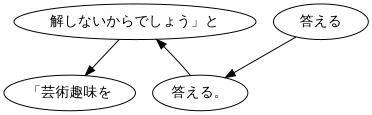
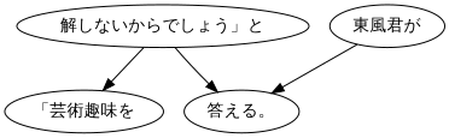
  digraph {
    n1 [label="「芸術趣味を"]
    n2 [label="解しないからでしょう」と"]
    n3 [label="答える。"]
-   n4 [label="答える"]
+   n4 [label="東風君が"]
    n2 -> n1
-   n3 -> n2
+   n2 -> n3
    n4 -> n3
  }
